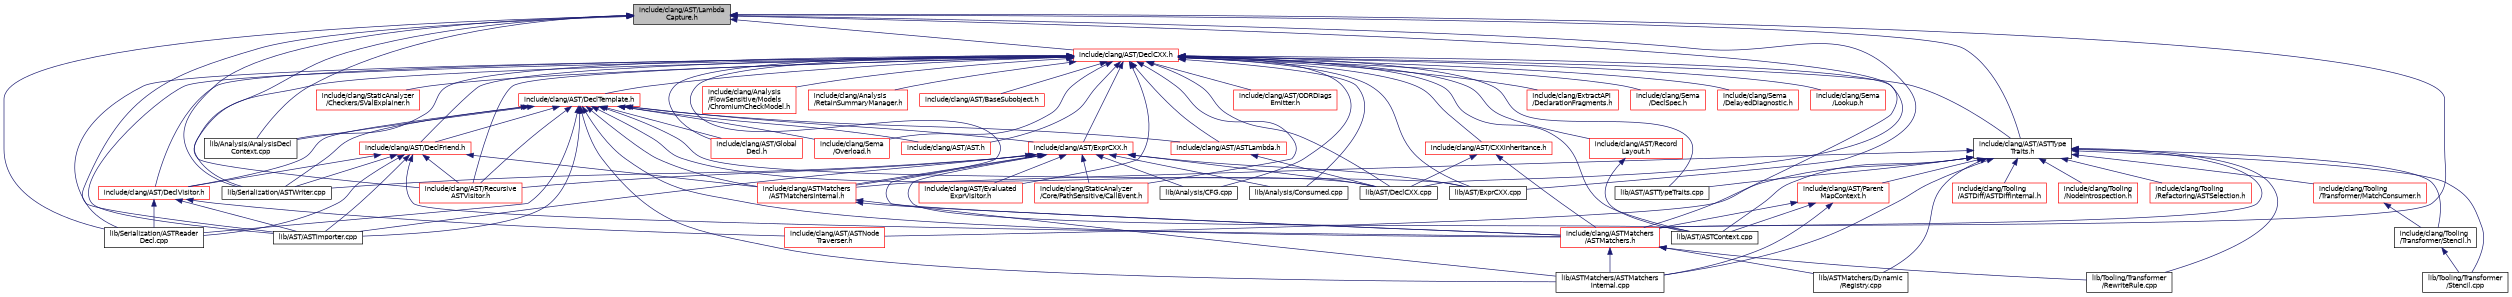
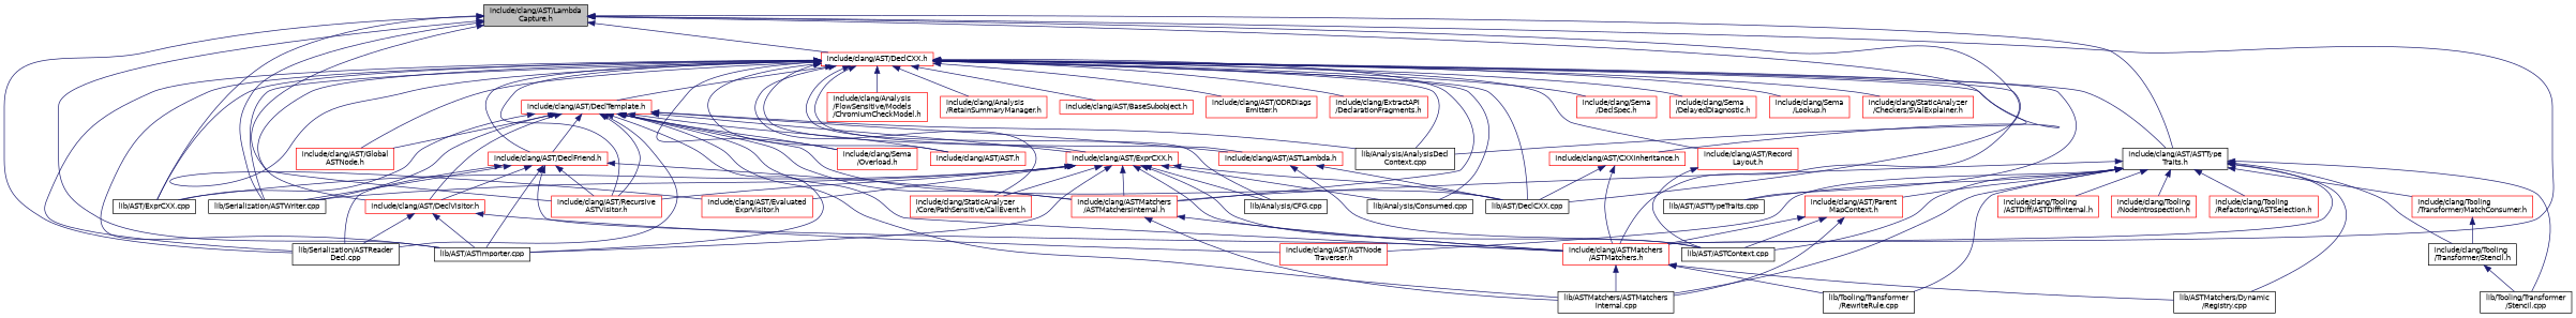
  digraph {
    node [color=red fontname=Helvetica fontsize=10 shape=record]
    edge [color=midnightblue dir=back fontname=Helvetica fontsize=10 labelfontname=Helvetica labelfontsize=10 style=solid]
    n1 [color=black fillcolor=grey75 fontcolor=black height=0.2 label="include/clang/AST/Lambda\lCapture.h" style=filled width=0.4]
    n2 [color=black height=0.2 label="include/clang/AST/ASTType\lTraits.h" width=0.4]
    n3 [height=0.2 label="include/clang/ASTMatchers\l/ASTMatchers.h" width=0.4]
    n4 [height=0.2 label="include/clang/AST/DeclCXX.h" width=0.4]
    n5 [color=black height=0.2 label="lib/AST/DeclCXX.cpp" width=0.4]
    n6 [color=black height=0.2 label="lib/Serialization/ASTWriter.cpp" width=0.4]
    n7 [color=black height=0.2 label="lib/AST/ASTImporter.cpp" width=0.4]
    n8 [color=black height=0.2 label="lib/Serialization/ASTReader\lDecl.cpp" width=0.4]
    n9 [height=0.2 label="include/clang/AST/Recursive\lASTVisitor.h" width=0.4]
    n10 [color=black height=0.2 label="lib/AST/ExprCXX.cpp" width=0.4]
    n11 [color=black height=0.2 label="lib/Analysis/AnalysisDecl\lContext.cpp" width=0.4]
    n12 [height=0.2 label="include/clang/AST/ASTNode\lTraverser.h" width=0.4]
    n13 [height=0.2 label="include/clang/AST/Parent\lMapContext.h" width=0.4]
    n14 [color=black height=0.2 label="lib/ASTMatchers/ASTMatchers\lInternal.cpp" width=0.4]
    n15 [color=black height=0.2 label="lib/ASTMatchers/Dynamic\l/Registry.cpp" width=0.4]
    n16 [color=black height=0.2 label="lib/Tooling/Transformer\l/RewriteRule.cpp" width=0.4]
    n17 [color=black height=0.2 label="lib/AST/ASTContext.cpp" width=0.4]
    n18 [height=0.2 label="include/clang/ASTMatchers\l/ASTMatchersInternal.h" width=0.4]
    n19 [height=0.2 label="include/clang/Tooling\l/ASTDiff/ASTDiffInternal.h" width=0.4]
    n20 [height=0.2 label="include/clang/Tooling\l/NodeIntrospection.h" width=0.4]
    n21 [height=0.2 label="include/clang/Tooling\l/Refactoring/ASTSelection.h" width=0.4]
    n22 [height=0.2 label="include/clang/Tooling\l/Transformer/MatchConsumer.h" width=0.4]
    n23 [color=black height=0.2 label="include/clang/Tooling\l/Transformer/Stencil.h" width=0.4]
    n24 [color=black height=0.2 label="lib/Tooling/Transformer\l/Stencil.cpp" width=0.4]
    n25 [color=black height=0.2 label="lib/AST/ASTTypeTraits.cpp" width=0.4]
    n26 [height=0.2 label="include/clang/Analysis\l/FlowSensitive/Models\l/ChromiumCheckModel.h" width=0.4]
    n27 [height=0.2 label="include/clang/Analysis\l/RetainSummaryManager.h" width=0.4]
    n28 [height=0.2 label="include/clang/AST/AST.h" width=0.4]
    n29 [height=0.2 label="include/clang/AST/ASTLambda.h" width=0.4]
    n30 [height=0.2 label="include/clang/AST/BaseSubobject.h" width=0.4]
    n31 [height=0.2 label="include/clang/AST/CXXInheritance.h" width=0.4]
    n32 [height=0.2 label="include/clang/AST/DeclFriend.h" width=0.4]
    n33 [height=0.2 label="include/clang/AST/DeclVisitor.h" width=0.4]
    n34 [height=0.2 label="include/clang/AST/DeclTemplate.h" width=0.4]
    n35 [height=0.2 label="include/clang/AST/ExprCXX.h" width=0.4]
    n36 [height=0.2 label="include/clang/AST/Evaluated\lExprVisitor.h" width=0.4]
    n37 [height=0.2 label="include/clang/StaticAnalyzer\l/Core/PathSensitive/CallEvent.h" width=0.4]
    n38 [color=black height=0.2 label="lib/Analysis/CFG.cpp" width=0.4]
    n39 [color=black height=0.2 label="lib/Analysis/Consumed.cpp" width=0.4]
-   n40 [height=0.2 label="include/clang/AST/Global\lDecl.h" width=0.4]
+   n40 [height=0.2 label="include/clang/AST/Global\lASTNode.h" width=0.4]
    n41 [height=0.2 label="include/clang/Sema\l/Overload.h" width=0.4]
    n42 [height=0.2 label="include/clang/AST/ODRDiags\lEmitter.h" width=0.4]
    n43 [height=0.2 label="include/clang/AST/Record\lLayout.h" width=0.4]
    n44 [height=0.2 label="include/clang/ExtractAPI\l/DeclarationFragments.h" width=0.4]
    n45 [height=0.2 label="include/clang/Sema\l/DeclSpec.h" width=0.4]
    n46 [height=0.2 label="include/clang/Sema\l/DelayedDiagnostic.h" width=0.4]
    n47 [height=0.2 label="include/clang/Sema\l/Lookup.h" width=0.4]
    n48 [height=0.2 label="include/clang/StaticAnalyzer\l/Checkers/SValExplainer.h" width=0.4]
    n1 -> n2
    n1 -> n3
    n1 -> n4
    n1 -> n5
    n1 -> n6
    n1 -> n7
    n1 -> n8
    n1 -> n9
    n1 -> n10
    n1 -> n11
    n2 -> n3
    n2 -> n12
    n2 -> n13
    n2 -> n14
    n2 -> n15
    n2 -> n16
    n2 -> n17
    n2 -> n18
    n2 -> n19
    n2 -> n20
    n2 -> n21
    n2 -> n22
    n2 -> n23
    n2 -> n24
    n2 -> n25
    n3 -> n14
    n3 -> n15
    n3 -> n16
    n4 -> n2
    n4 -> n3
    n4 -> n5
    n4 -> n6
    n4 -> n7
    n4 -> n8
    n4 -> n9
    n4 -> n10
    n4 -> n11
-   n4 -> n17
+   n29 -> n17
    n4 -> n18
    n4 -> n25
    n4 -> n26
    n4 -> n27
    n4 -> n28
    n4 -> n29
    n4 -> n30
    n4 -> n31
    n4 -> n32
    n4 -> n33
    n4 -> n34
    n4 -> n35
    n4 -> n36
    n4 -> n37
    n4 -> n38
    n4 -> n39
    n4 -> n40
    n4 -> n41
    n4 -> n42
    n4 -> n43
    n4 -> n44
    n4 -> n45
    n4 -> n46
    n4 -> n47
    n4 -> n48
    n13 -> n3
    n13 -> n14
    n13 -> n17
    n18 -> n3
    n18 -> n14
    n22 -> n23
    n23 -> n24
    n29 -> n5
    n31 -> n3
    n31 -> n5
    n32 -> n3
    n32 -> n6
    n32 -> n7
    n32 -> n8
    n32 -> n9
    n32 -> n18
    n32 -> n33
    n33 -> n7
    n33 -> n8
    n33 -> n12
    n34 -> n3
    n34 -> n5
    n34 -> n6
    n34 -> n7
    n34 -> n8
    n34 -> n9
    n34 -> n10
    n34 -> n11
    n34 -> n14
    n34 -> n18
    n34 -> n28
    n34 -> n29
    n34 -> n32
    n34 -> n33
    n34 -> n35
    n34 -> n40
    n34 -> n41
    n35 -> n3
    n35 -> n5
    n35 -> n6
    n35 -> n7
    n35 -> n9
    n35 -> n10
    n35 -> n17
    n35 -> n18
    n35 -> n36
    n35 -> n37
    n35 -> n38
    n35 -> n39
    n43 -> n17
  }
